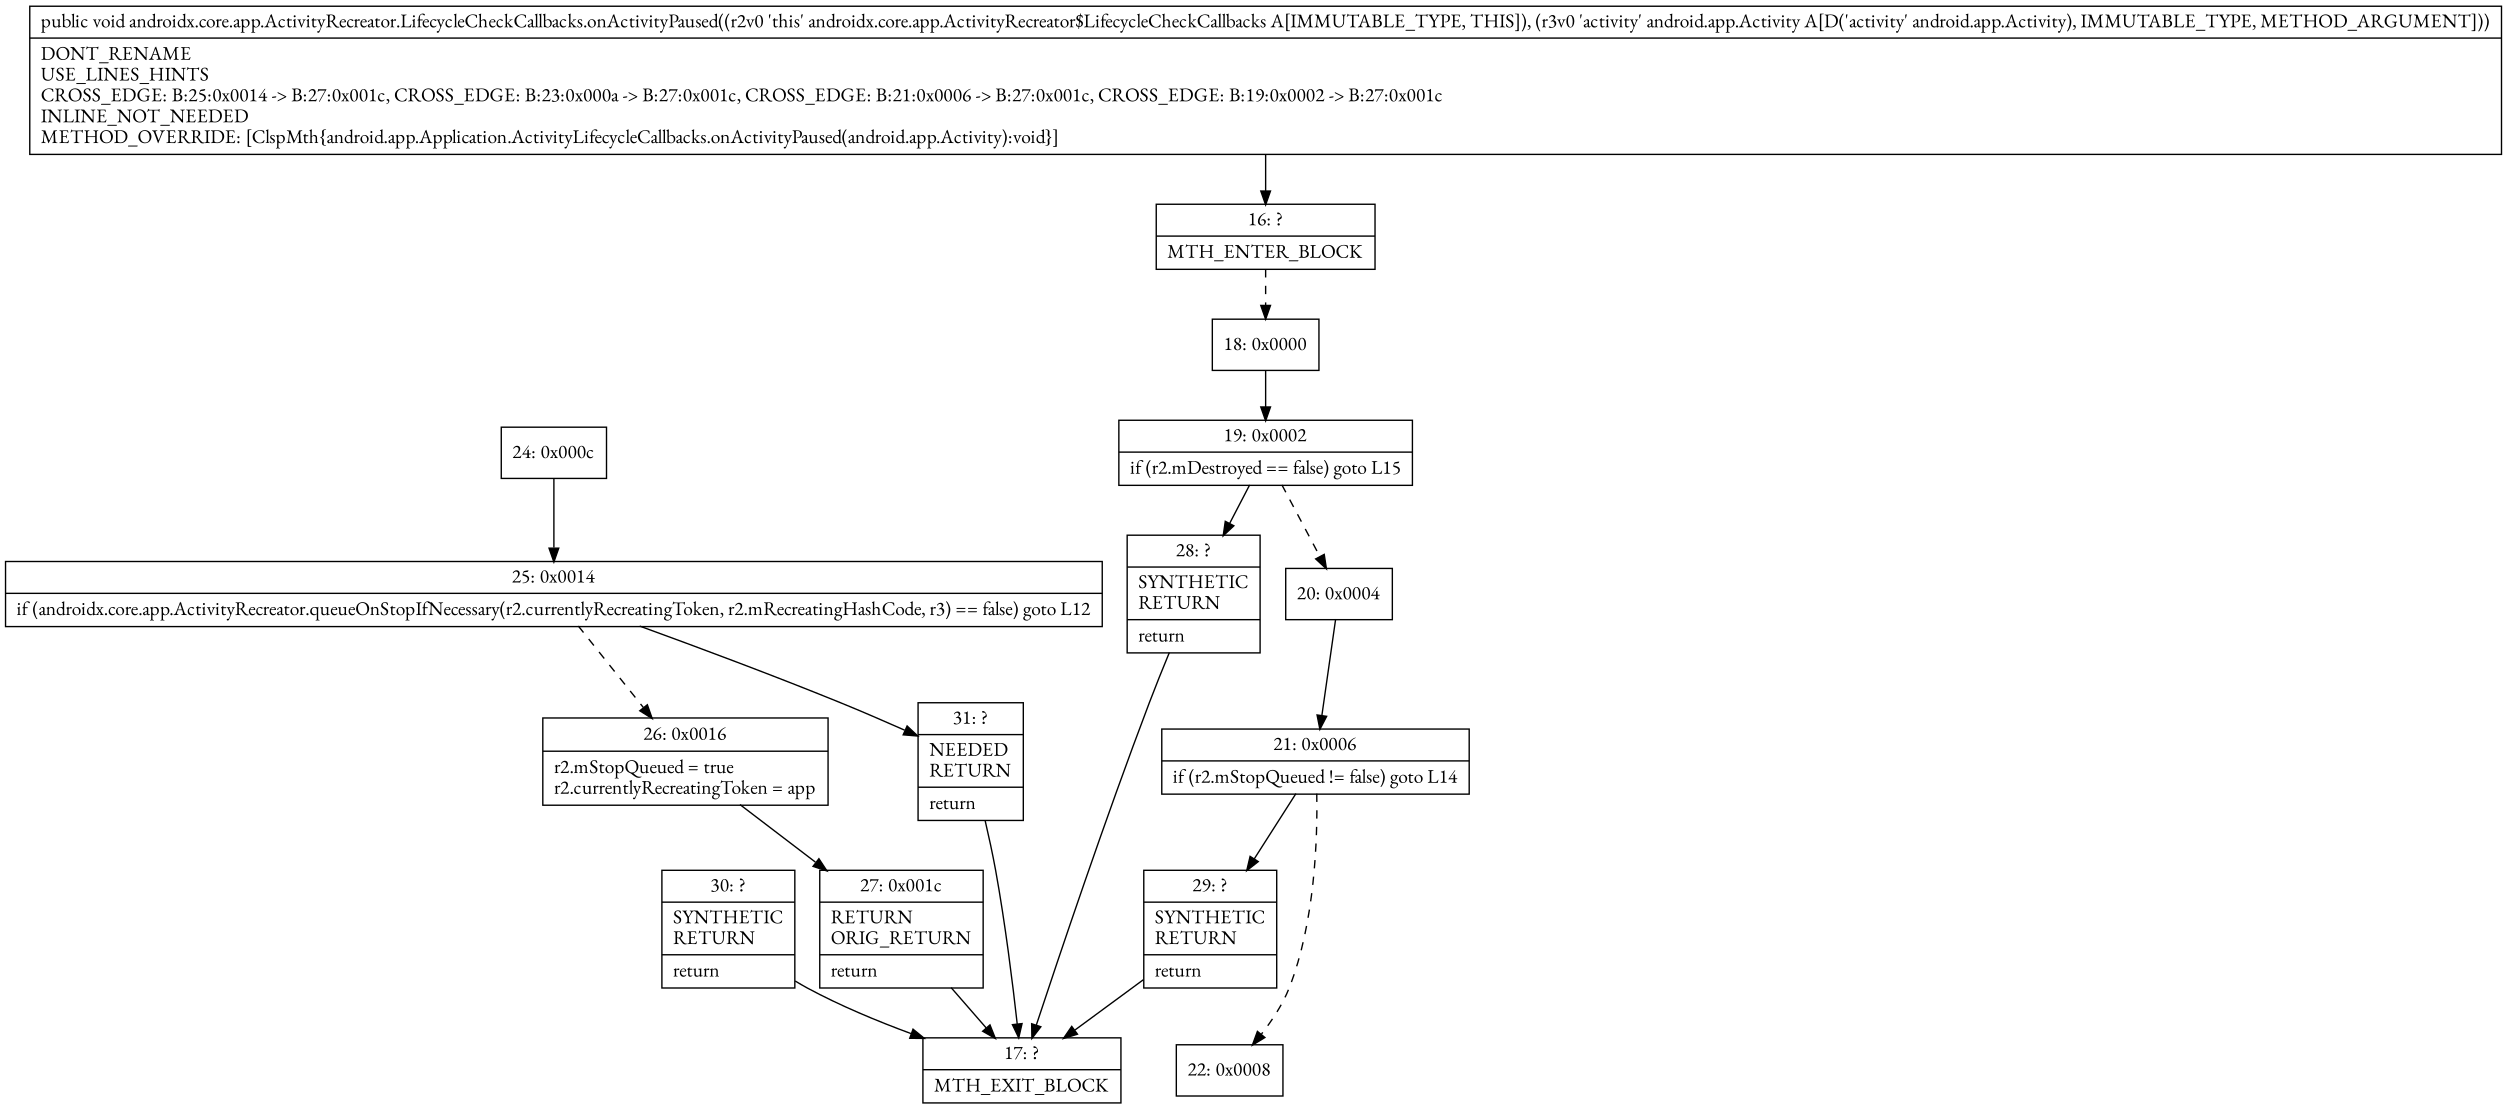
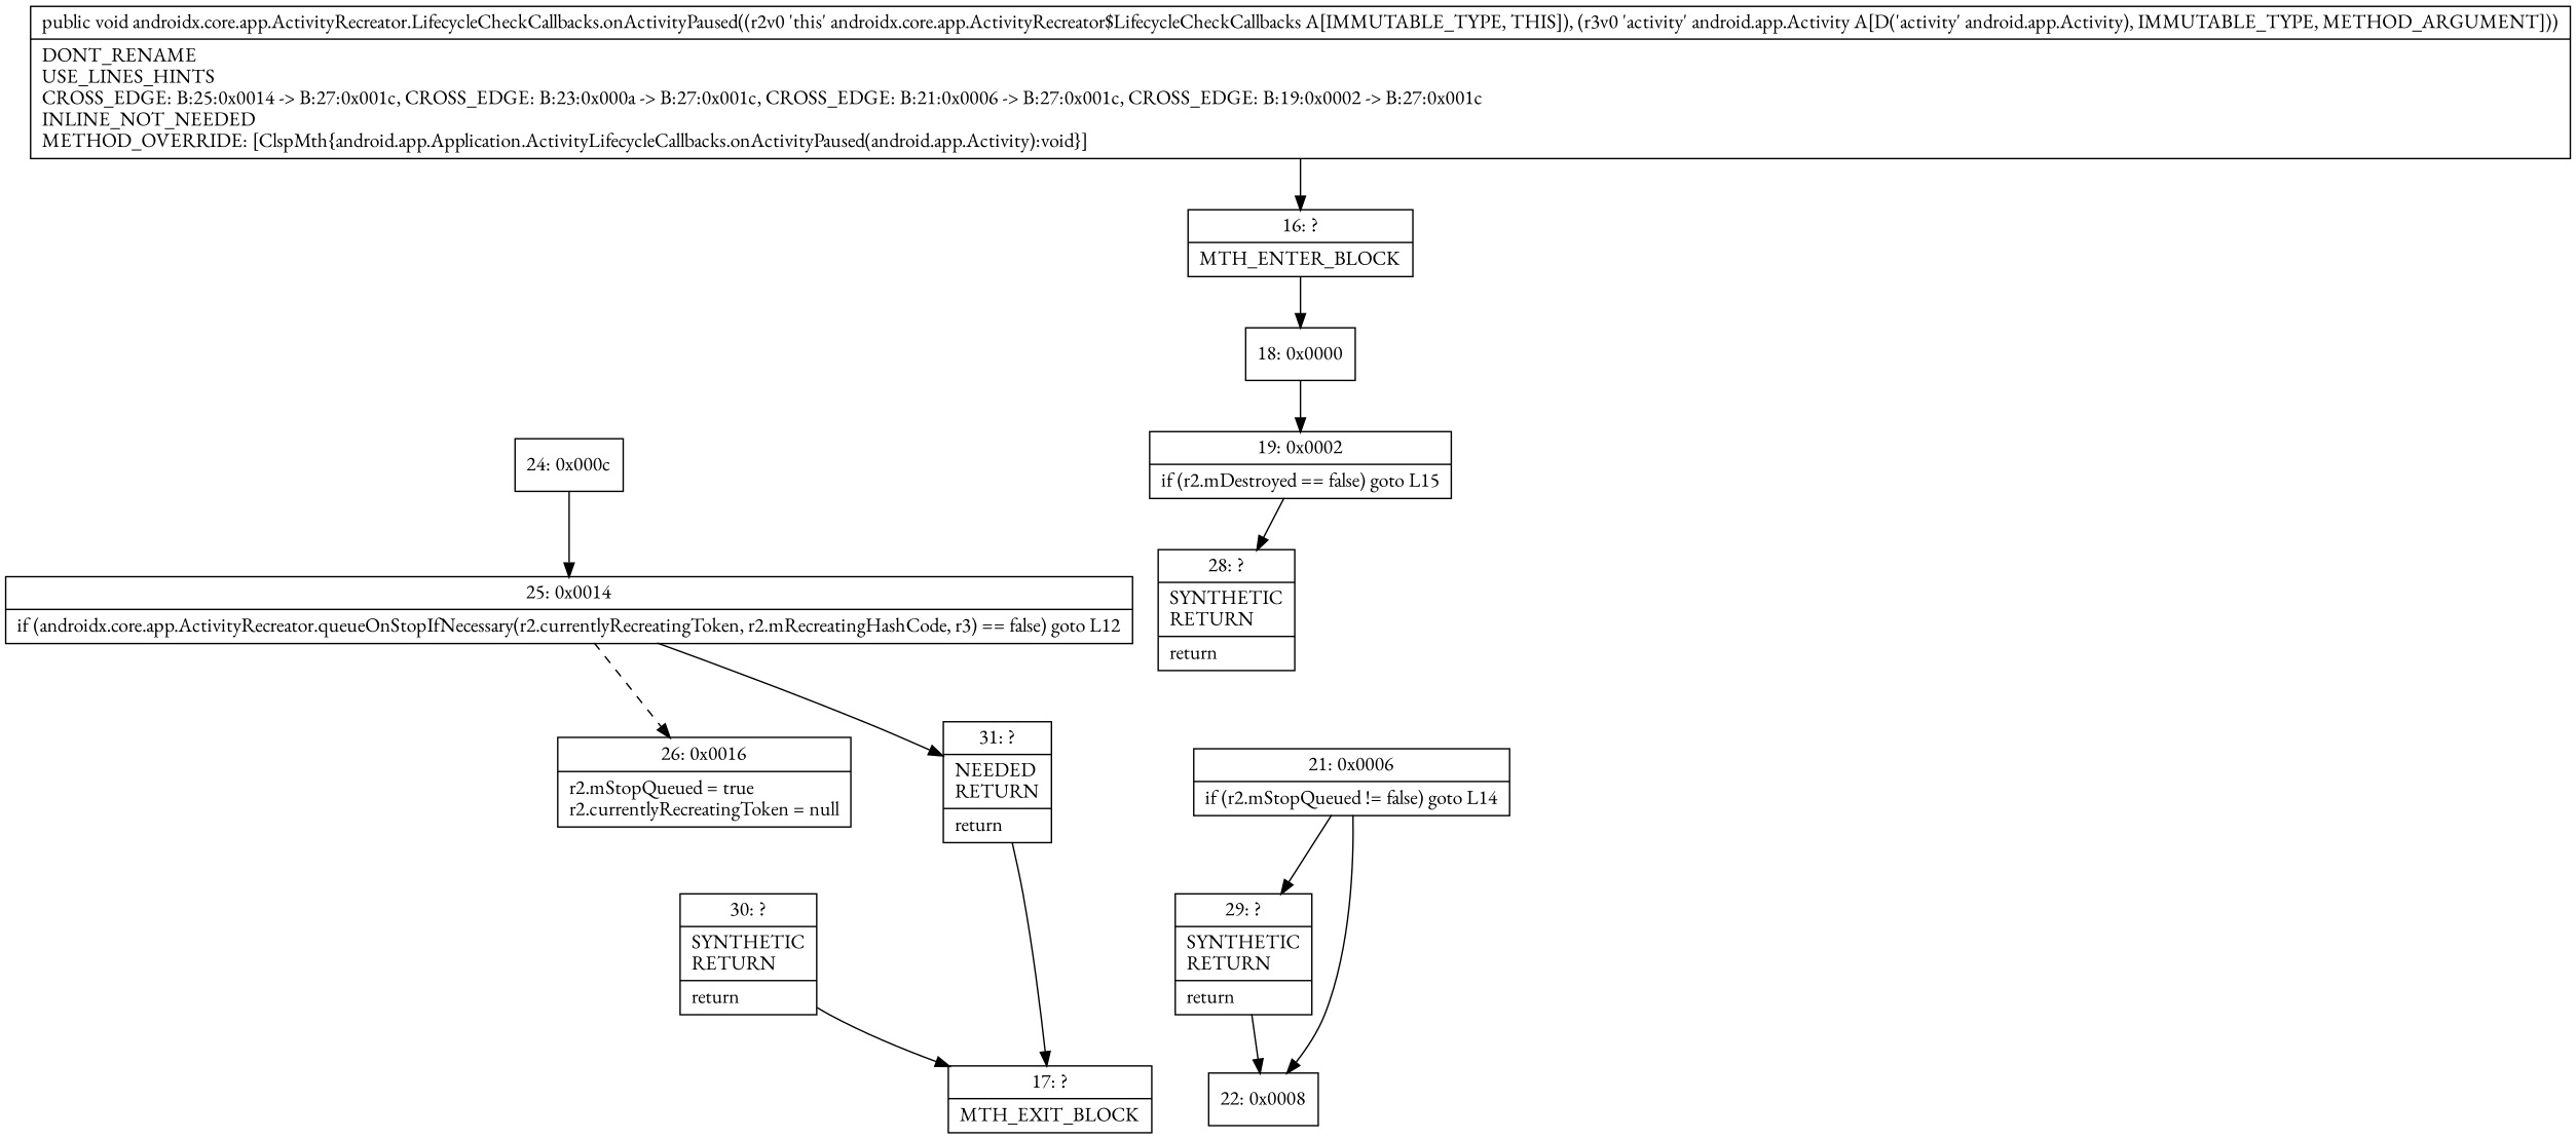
  digraph {
    fontname="EB Garamond"
    node [fontname="EB Garamond" shape=record]
    edge [fontname="EB Garamond"]
    n1 [label="{16\:\ ?|MTH_ENTER_BLOCK\l}"]
    n2 [label="{18\:\ 0x0000}"]
    n3 [label="{19\:\ 0x0002|if (r2.mDestroyed == false) goto L15\l}"]
-   n4 [label="{20\:\ 0x0004}"]
    n5 [label="{28\:\ ?|SYNTHETIC\lRETURN\l|return\l}"]
    n6 [label="{21\:\ 0x0006|if (r2.mStopQueued != false) goto L14\l}"]
    n7 [label="{17\:\ ?|MTH_EXIT_BLOCK\l}"]
    n8 [label="{22\:\ 0x0008}"]
    n9 [label="{29\:\ ?|SYNTHETIC\lRETURN\l|return\l}"]
    n10 [label="{24\:\ 0x000c}"]
    n11 [label="{25\:\ 0x0014|if (androidx.core.app.ActivityRecreator.queueOnStopIfNecessary(r2.currentlyRecreatingToken, r2.mRecreatingHashCode, r3) == false) goto L12\l}"]
    n12 [label="{30\:\ ?|SYNTHETIC\lRETURN\l|return\l}"]
-   n13 [label="{26\:\ 0x0016|r2.mStopQueued = true\lr2.currentlyRecreatingToken = app\l}"]
+   n13 [label="{26\:\ 0x0016|r2.mStopQueued = true\lr2.currentlyRecreatingToken = null\l}"]
    n14 [label="{31\:\ ?|NEEDED\lRETURN\l|return\l}"]
-   n15 [label="{27\:\ 0x001c|RETURN\lORIG_RETURN\l|return\l}"]
    n16 [label="{public void androidx.core.app.ActivityRecreator.LifecycleCheckCallbacks.onActivityPaused((r2v0 'this' androidx.core.app.ActivityRecreator$LifecycleCheckCallbacks A[IMMUTABLE_TYPE, THIS]), (r3v0 'activity' android.app.Activity A[D('activity' android.app.Activity), IMMUTABLE_TYPE, METHOD_ARGUMENT]))  | DONT_RENAME\lUSE_LINES_HINTS\lCROSS_EDGE: B:25:0x0014 \-\> B:27:0x001c, CROSS_EDGE: B:23:0x000a \-\> B:27:0x001c, CROSS_EDGE: B:21:0x0006 \-\> B:27:0x001c, CROSS_EDGE: B:19:0x0002 \-\> B:27:0x001c\lINLINE_NOT_NEEDED\lMETHOD_OVERRIDE: [ClspMth\{android.app.Application.ActivityLifecycleCallbacks.onActivityPaused(android.app.Activity):void\}]\l}"]
-   n1 -> n2 [style=dashed]
+   n1 -> n2
    n2 -> n3
-   n3 -> n4 [style=dashed]
    n3 -> n5
-   n4 -> n6
-   n5 -> n7
-   n6 -> n8 [style=dashed]
+   n6 -> n8 [style=solid]
    n6 -> n9
-   n9 -> n7
+   n9 -> n8
    n10 -> n11
    n11 -> n13 [style=dashed]
    n11 -> n14
    n12 -> n7
-   n13 -> n15
    n14 -> n7
-   n15 -> n7
    n16 -> n1
  }
